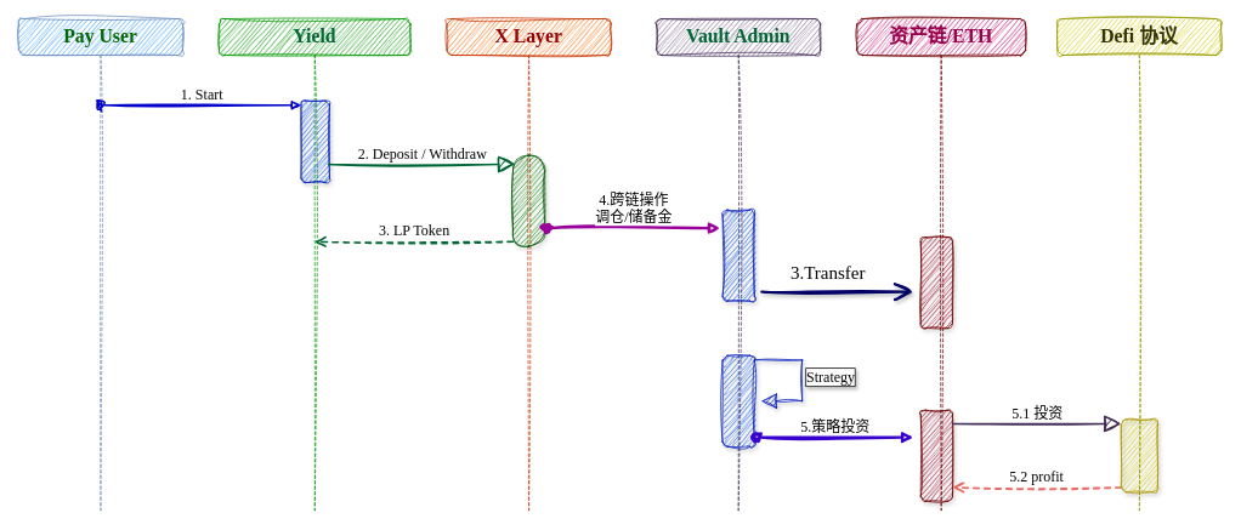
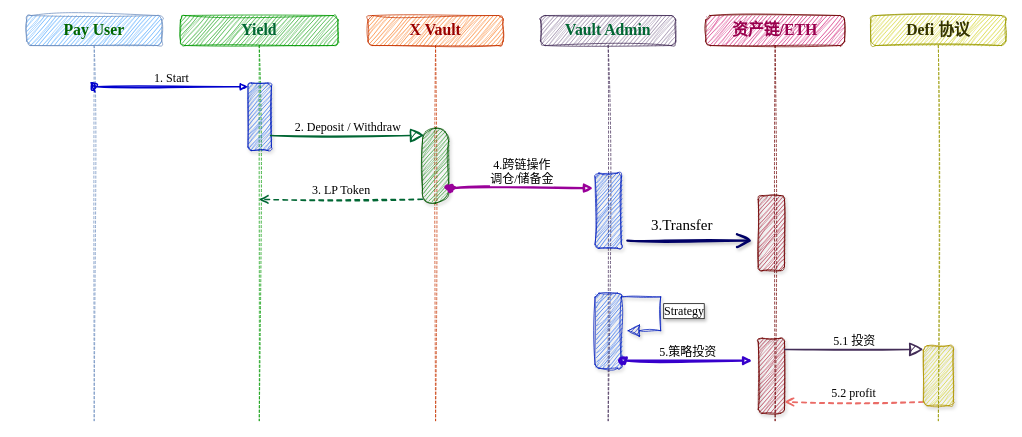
  <mxCell id="0" />
  <mxCell id="1" parent="0" />
- <mxCell id="2" value="&lt;font style=&quot;color: rgb(0, 102, 0);&quot;&gt;Pay User&lt;/font&gt;" style="shape=umlLifeline;perimeter=lifelinePerimeter;whiteSpace=wrap;html=1;container=1;dropTarget=0;collapsible=0;recursiveResize=0;outlineConnect=0;portConstraint=eastwest;newEdgeStyle={&quot;curved&quot;:0,&quot;rounded&quot;:0};fontFamily=Comic Sans MS;sketch=1;curveFitting=1;jiggle=2;rounded=1;fillColor=#3399FF;strokeColor=#6c8ebf;fontSize=21;fontStyle=1" parent="1" vertex="1"><mxGeometry x="20" width="180" height="540" as="geometry" y="20" /></mxCell>
+ <mxCell id="2" value="&lt;font style=&quot;color: rgb(0, 102, 0);&quot;&gt;Pay User&lt;/font&gt;" style="shape=umlLifeline;perimeter=lifelinePerimeter;whiteSpace=wrap;html=1;container=1;dropTarget=0;collapsible=0;recursiveResize=0;outlineConnect=0;portConstraint=eastwest;newEdgeStyle={&quot;curved&quot;:0,&quot;rounded&quot;:0};fontFamily=Comic Sans MS;sketch=1;curveFitting=1;jiggle=2;rounded=1;fillColor=#3399FF;strokeColor=#6c8ebf;fontSize=21;fontStyle=1" parent="1" vertex="1"><mxGeometry x="35" y="20" width="180" height="540" as="geometry" /></mxCell>
  <mxCell id="3" value="&lt;font style=&quot;color: rgb(0, 102, 51);&quot;&gt;Yield&lt;/font&gt;" style="shape=umlLifeline;perimeter=lifelinePerimeter;whiteSpace=wrap;html=1;container=1;dropTarget=0;collapsible=0;recursiveResize=0;outlineConnect=0;portConstraint=eastwest;newEdgeStyle={&quot;curved&quot;:0,&quot;rounded&quot;:0};fontFamily=Comic Sans MS;sketch=1;curveFitting=1;jiggle=2;rounded=1;fillColor=#009900;strokeColor=#009900;fontSize=21;fontStyle=1" parent="1" vertex="1"><mxGeometry x="240" width="210" height="540" as="geometry" y="20" /></mxCell>
  <mxCell id="4" value="" style="html=1;points=[[0,0,0,0,5],[0,1,0,0,-5],[1,0,0,0,5],[1,1,0,0,-5]];perimeter=orthogonalPerimeter;outlineConnect=0;targetShapes=umlLifeline;portConstraint=eastwest;newEdgeStyle={&quot;curved&quot;:0,&quot;rounded&quot;:0};fontFamily=Architects Daughter;fontSource=https%3A%2F%2Ffonts.googleapis.com%2Fcss%3Ffamily%3DArchitects%2BDaughter;fillColor=#0050ef;strokeColor=#001DBC;fontColor=#ffffff;sketch=1;curveFitting=1;jiggle=2;rounded=1;shadow=1;" parent="3" vertex="1"><mxGeometry x="90" y="90" width="31.25" height="90" as="geometry" /></mxCell>
  <mxCell id="5" value="1. Start" style="html=1;verticalAlign=bottom;startArrow=oval;endArrow=block;startSize=8;curved=0;rounded=0;entryX=0;entryY=0;entryDx=0;entryDy=5;fontFamily=Architects Daughter;fontSource=https%3A%2F%2Ffonts.googleapis.com%2Fcss%3Ffamily%3DArchitects%2BDaughter;fontSize=16;sourcePerimeterSpacing=8;targetPerimeterSpacing=8;strokeColor=#0000CC;strokeWidth=2;sketch=1;curveFitting=1;jiggle=2;" parent="1" source="2" target="4" edge="1"><mxGeometry x="0.003" relative="1" as="geometry"><mxPoint x="180" y="235" as="sourcePoint" /><mxPoint as="offset" /></mxGeometry></mxCell>
- <mxCell id="6" value="&lt;font style=&quot;color: rgb(153, 0, 0);&quot;&gt;X Layer&lt;/font&gt;" style="shape=umlLifeline;perimeter=lifelinePerimeter;whiteSpace=wrap;html=1;container=1;dropTarget=0;collapsible=0;recursiveResize=0;outlineConnect=0;portConstraint=eastwest;newEdgeStyle={&quot;curved&quot;:0,&quot;rounded&quot;:0};fontFamily=Comic Sans MS;sketch=1;curveFitting=1;jiggle=2;rounded=1;fillColor=#fa6800;strokeColor=#C73500;fontSize=21;fontStyle=1;fontColor=#000000;" parent="1" vertex="1"><mxGeometry x="490" width="180" height="540" as="geometry" y="20" /></mxCell>
+ <mxCell id="6" value="&lt;font style=&quot;color: rgb(153, 0, 0);&quot;&gt;X Vault&lt;/font&gt;" style="shape=umlLifeline;perimeter=lifelinePerimeter;whiteSpace=wrap;html=1;container=1;dropTarget=0;collapsible=0;recursiveResize=0;outlineConnect=0;portConstraint=eastwest;newEdgeStyle={&quot;curved&quot;:0,&quot;rounded&quot;:0};fontFamily=Comic Sans MS;sketch=1;curveFitting=1;jiggle=2;rounded=1;fillColor=#fa6800;strokeColor=#C73500;fontSize=21;fontStyle=1;fontColor=#000000;" parent="1" vertex="1"><mxGeometry x="490" width="180" height="540" as="geometry" y="20" /></mxCell>
  <mxCell id="7" value="" style="html=1;points=[[0,0,0,0,5],[0,1,0,0,-5],[1,0,0,0,5],[1,1,0,0,-5]];perimeter=orthogonalPerimeter;outlineConnect=0;targetShapes=umlLifeline;portConstraint=eastwest;newEdgeStyle={&quot;curved&quot;:0,&quot;rounded&quot;:0};fontFamily=Architects Daughter;fontSource=https%3A%2F%2Ffonts.googleapis.com%2Fcss%3Ffamily%3DArchitects%2BDaughter;fillColor=#008a00;fontColor=#ffffff;strokeColor=#005700;sketch=1;curveFitting=1;jiggle=2;shadow=1;rounded=1;arcSize=50;labelBackgroundColor=none;textShadow=1;glass=0;" parent="6" vertex="1"><mxGeometry x="72.5" y="150" width="35" height="100" as="geometry" /></mxCell>
  <mxCell id="8" value="2. Deposit / Withdraw" style="html=1;verticalAlign=bottom;endArrow=block;curved=0;rounded=0;entryX=0;entryY=0;entryDx=0;entryDy=5;fontFamily=Architects Daughter;fontSource=https%3A%2F%2Ffonts.googleapis.com%2Fcss%3Ffamily%3DArchitects%2BDaughter;fontSize=16;startSize=14;endSize=14;sourcePerimeterSpacing=8;targetPerimeterSpacing=8;strokeColor=#006633;strokeWidth=2;sketch=1;curveFitting=1;jiggle=2;shadow=0;" parent="1" edge="1"><mxGeometry relative="1" as="geometry"><mxPoint x="360" y="180" as="sourcePoint" /><mxPoint x="565" y="180" as="targetPoint" /></mxGeometry></mxCell>
  <mxCell id="9" value="3. LP Token" style="html=1;verticalAlign=bottom;endArrow=open;dashed=1;endSize=8;curved=0;rounded=1;exitX=0;exitY=1;exitDx=0;exitDy=-5;fontFamily=Architects Daughter;fontSource=https%3A%2F%2Ffonts.googleapis.com%2Fcss%3Ffamily%3DArchitects%2BDaughter;fontSize=16;sourcePerimeterSpacing=8;targetPerimeterSpacing=8;strokeColor=#006633;strokeWidth=2;sketch=1;curveFitting=1;jiggle=2;" parent="1" source="7" target="3" edge="1"><mxGeometry x="0.004" relative="1" as="geometry"><mxPoint x="430" y="215" as="targetPoint" /><mxPoint as="offset" /></mxGeometry></mxCell>
  <mxCell id="10" value="&lt;font style=&quot;color: rgb(0, 102, 51);&quot;&gt;Vault Admin&lt;/font&gt;" style="shape=umlLifeline;perimeter=lifelinePerimeter;whiteSpace=wrap;html=1;container=1;dropTarget=0;collapsible=0;recursiveResize=0;outlineConnect=0;portConstraint=eastwest;newEdgeStyle={&quot;curved&quot;:0,&quot;rounded&quot;:0};fontFamily=Comic Sans MS;sketch=1;curveFitting=1;jiggle=2;rounded=1;fillColor=#76608a;strokeColor=#432D57;fontSize=21;fontStyle=1;fontColor=#ffffff;" parent="1" vertex="1"><mxGeometry x="720" width="180" height="540" as="geometry" y="20" /></mxCell>
  <mxCell id="11" value="" style="html=1;points=[[0,0,0,0,5],[0,1,0,0,-5],[1,0,0,0,5],[1,1,0,0,-5]];perimeter=orthogonalPerimeter;outlineConnect=0;targetShapes=umlLifeline;portConstraint=eastwest;newEdgeStyle={&quot;curved&quot;:0,&quot;rounded&quot;:0};fontFamily=Architects Daughter;fontSource=https%3A%2F%2Ffonts.googleapis.com%2Fcss%3Ffamily%3DArchitects%2BDaughter;fillColor=#0050ef;fontColor=#ffffff;strokeColor=#001DBC;sketch=1;curveFitting=1;jiggle=2;shadow=1;rounded=1;" parent="10" vertex="1"><mxGeometry x="72.5" y="210" width="35" height="100" as="geometry" /></mxCell>
  <mxCell id="12" value="" style="html=1;points=[[0,0,0,0,5],[0,1,0,0,-5],[1,0,0,0,5],[1,1,0,0,-5]];perimeter=orthogonalPerimeter;outlineConnect=0;targetShapes=umlLifeline;portConstraint=eastwest;newEdgeStyle={&quot;curved&quot;:0,&quot;rounded&quot;:0};fontFamily=Architects Daughter;fontSource=https%3A%2F%2Ffonts.googleapis.com%2Fcss%3Ffamily%3DArchitects%2BDaughter;fillColor=#0050ef;fontColor=#ffffff;strokeColor=#001DBC;sketch=1;curveFitting=1;jiggle=2;shadow=1;rounded=1;" parent="10" vertex="1"><mxGeometry x="72.5" y="370" width="35" height="100" as="geometry" /></mxCell>
  <mxCell id="13" value="Strategy" style="html=1;align=left;spacingLeft=2;endArrow=block;rounded=0;edgeStyle=orthogonalEdgeStyle;curved=0;rounded=0;fontFamily=Architects Daughter;fontSource=https%3A%2F%2Ffonts.googleapis.com%2Fcss%3Ffamily%3DArchitects%2BDaughter;fontSize=16;startSize=14;endSize=14;sourcePerimeterSpacing=8;targetPerimeterSpacing=8;exitX=1;exitY=0;exitDx=0;exitDy=5;exitPerimeter=0;sketch=1;curveFitting=1;jiggle=2;fillColor=#0050ef;strokeColor=#001DBC;shadow=1;labelBorderColor=default;textShadow=1;" parent="10" source="12" target="12" edge="1"><mxGeometry relative="1" as="geometry"><mxPoint x="130" y="390" as="sourcePoint" /><Array as="points"><mxPoint x="160" y="375" /><mxPoint x="160" y="420" /></Array><mxPoint x="143" y="420" as="targetPoint" /></mxGeometry></mxCell>
  <mxCell id="14" value="&lt;font style=&quot;color: rgb(153, 0, 77);&quot;&gt;资产链/ETH&lt;/font&gt;" style="shape=umlLifeline;perimeter=lifelinePerimeter;whiteSpace=wrap;html=1;container=1;dropTarget=0;collapsible=0;recursiveResize=0;outlineConnect=0;portConstraint=eastwest;newEdgeStyle={&quot;curved&quot;:0,&quot;rounded&quot;:0};fontFamily=Comic Sans MS;sketch=1;curveFitting=1;jiggle=2;rounded=1;fillColor=#CC0066;strokeColor=#6F0000;fontSize=21;fontStyle=1;fontColor=#ffffff;" parent="1" vertex="1"><mxGeometry x="940" width="185" height="540" as="geometry" y="20" /></mxCell>
  <mxCell id="15" value="" style="html=1;points=[[0,0,0,0,5],[0,1,0,0,-5],[1,0,0,0,5],[1,1,0,0,-5]];perimeter=orthogonalPerimeter;outlineConnect=0;targetShapes=umlLifeline;portConstraint=eastwest;newEdgeStyle={&quot;curved&quot;:0,&quot;rounded&quot;:0};fontFamily=Architects Daughter;fontSource=https%3A%2F%2Ffonts.googleapis.com%2Fcss%3Ffamily%3DArchitects%2BDaughter;fillColor=#a20025;fontColor=#ffffff;strokeColor=#6F0000;sketch=1;curveFitting=1;jiggle=2;shadow=1;rounded=1;" parent="14" vertex="1"><mxGeometry x="70" y="240" width="35" height="100" as="geometry" /></mxCell>
  <mxCell id="16" value="" style="html=1;points=[[0,0,0,0,5],[0,1,0,0,-5],[1,0,0,0,5],[1,1,0,0,-5]];perimeter=orthogonalPerimeter;outlineConnect=0;targetShapes=umlLifeline;portConstraint=eastwest;newEdgeStyle={&quot;curved&quot;:0,&quot;rounded&quot;:0};fontFamily=Architects Daughter;fontSource=https%3A%2F%2Ffonts.googleapis.com%2Fcss%3Ffamily%3DArchitects%2BDaughter;fillColor=#a20025;fontColor=#ffffff;strokeColor=#6F0000;sketch=1;curveFitting=1;jiggle=2;shadow=1;rounded=1;" parent="14" vertex="1"><mxGeometry x="70" y="430" width="35" height="100" as="geometry" /></mxCell>
  <mxCell id="17" value="5.1 投资" style="html=1;verticalAlign=bottom;endArrow=block;curved=0;rounded=0;entryX=0;entryY=0;entryDx=0;entryDy=5;fontFamily=Architects Daughter;fontSource=https%3A%2F%2Ffonts.googleapis.com%2Fcss%3Ffamily%3DArchitects%2BDaughter;fontSize=16;startSize=14;endSize=14;sourcePerimeterSpacing=8;targetPerimeterSpacing=8;strokeWidth=2;fillColor=#76608a;strokeColor=#432D57;sketch=1;curveFitting=1;jiggle=2;shadow=0;" parent="14" target="24" edge="1"><mxGeometry relative="1" as="geometry"><mxPoint x="105" y="445" as="sourcePoint" /></mxGeometry></mxCell>
  <mxCell id="18" value="5.2 profit" style="html=1;verticalAlign=bottom;endArrow=open;dashed=1;endSize=8;curved=0;rounded=0;exitX=0;exitY=1;exitDx=0;exitDy=-5;fontFamily=Architects Daughter;fontSource=https%3A%2F%2Ffonts.googleapis.com%2Fcss%3Ffamily%3DArchitects%2BDaughter;fontSize=16;sourcePerimeterSpacing=8;targetPerimeterSpacing=8;strokeWidth=2;strokeColor=#EA6B66;sketch=1;curveFitting=1;jiggle=2;" parent="14" source="24" edge="1"><mxGeometry relative="1" as="geometry"><mxPoint x="105" y="515" as="targetPoint" /></mxGeometry></mxCell>
  <mxCell id="19" value="" style="edgeStyle=none;curved=0;rounded=0;orthogonalLoop=1;jettySize=auto;html=1;fontFamily=Architects Daughter;fontSource=https%3A%2F%2Ffonts.googleapis.com%2Fcss%3Ffamily%3DArchitects%2BDaughter;fontSize=16;startSize=14;endArrow=open;endSize=14;sourcePerimeterSpacing=8;targetPerimeterSpacing=8;strokeColor=#000066;strokeWidth=3;sketch=1;curveFitting=1;jiggle=2;shadow=1;" parent="1" edge="1"><mxGeometry relative="1" as="geometry"><mxPoint x="835.5" y="320" as="sourcePoint" /><mxPoint x="1002" y="320" as="targetPoint" /></mxGeometry></mxCell>
  <mxCell id="20" value="&lt;font face=&quot;Comic Sans MS&quot;&gt;4.跨链操作&lt;/font&gt;&lt;div&gt;&lt;font face=&quot;Comic Sans MS&quot;&gt;调仓/储备金&lt;/font&gt;&lt;/div&gt;" style="html=1;verticalAlign=bottom;startArrow=oval;endArrow=block;startSize=8;curved=0;rounded=0;fontFamily=Architects Daughter;fontSource=https%3A%2F%2Ffonts.googleapis.com%2Fcss%3Ffamily%3DArchitects%2BDaughter;fontSize=16;sourcePerimeterSpacing=8;targetPerimeterSpacing=8;strokeColor=#990099;strokeWidth=3;sketch=1;curveFitting=1;jiggle=2;fillColor=#d80073;" parent="1" edge="1"><mxGeometry relative="1" as="geometry"><mxPoint x="600" y="250" as="sourcePoint" /><mxPoint x="790" y="250" as="targetPoint" /><mxPoint as="offset" /></mxGeometry></mxCell>
  <mxCell id="21" value="3.Transfer" style="text;html=1;align=center;verticalAlign=middle;resizable=0;points=[];autosize=1;strokeColor=none;fillColor=none;fontSize=20;fontFamily=Architects Daughter;fontSource=https%3A%2F%2Ffonts.googleapis.com%2Fcss%3Ffamily%3DArchitects%2BDaughter;rounded=1;sketch=1;curveFitting=1;jiggle=2;" parent="1" vertex="1"><mxGeometry x="843" y="278" width="130" height="40" as="geometry" /></mxCell>
  <mxCell id="22" value="5.策略投资" style="html=1;verticalAlign=bottom;startArrow=oval;startFill=1;endArrow=block;startSize=8;curved=0;rounded=0;fontFamily=Architects Daughter;fontSource=https%3A%2F%2Ffonts.googleapis.com%2Fcss%3Ffamily%3DArchitects%2BDaughter;fontSize=16;sourcePerimeterSpacing=8;targetPerimeterSpacing=8;sketch=1;curveFitting=1;jiggle=2;fillColor=#6a00ff;strokeColor=#3700CC;strokeWidth=3;" parent="1" target="16" edge="1"><mxGeometry width="60" relative="1" as="geometry"><mxPoint x="830" y="480" as="sourcePoint" /><mxPoint x="890" y="480" as="targetPoint" /></mxGeometry></mxCell>
  <mxCell id="23" value="&lt;font style=&quot;color: rgb(51, 51, 0);&quot;&gt;Defi 协议&lt;/font&gt;" style="shape=umlLifeline;perimeter=lifelinePerimeter;whiteSpace=wrap;html=1;container=1;dropTarget=0;collapsible=0;recursiveResize=0;outlineConnect=0;portConstraint=eastwest;newEdgeStyle={&quot;curved&quot;:0,&quot;rounded&quot;:0};fontFamily=Comic Sans MS;sketch=1;curveFitting=1;jiggle=2;rounded=1;fillColor=#CCCC00;strokeColor=#999900;fontSize=21;fontStyle=1;fontColor=#000000;" parent="1" vertex="1"><mxGeometry x="1160" width="180" height="540" as="geometry" y="20" /></mxCell>
  <mxCell id="24" value="" style="html=1;points=[[0,0,0,0,5],[0,1,0,0,-5],[1,0,0,0,5],[1,1,0,0,-5]];perimeter=orthogonalPerimeter;outlineConnect=0;targetShapes=umlLifeline;portConstraint=eastwest;newEdgeStyle={&quot;curved&quot;:0,&quot;rounded&quot;:0};fontFamily=Architects Daughter;fontSource=https%3A%2F%2Ffonts.googleapis.com%2Fcss%3Ffamily%3DArchitects%2BDaughter;fillColor=#CCCC00;fontColor=#000000;strokeColor=#B09500;rounded=1;sketch=1;curveFitting=1;jiggle=2;shadow=1;" parent="23" vertex="1"><mxGeometry x="70" y="440" width="40" height="80" as="geometry" /></mxCell>
